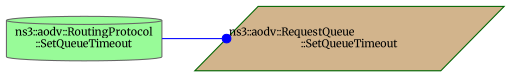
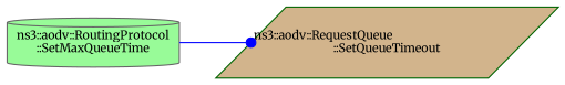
  digraph {
    rankdir=LR
    fontname=Merriweather
    node [fontname=Merriweather fontsize=10 style=filled]
-   n1 [color=gray40 fillcolor=palegreen fontcolor=black height=0.2 label="ns3::aodv::RoutingProtocol\l::SetQueueTimeout" shape=cylinder width=0.4]
+   n1 [color=gray40 fillcolor=palegreen fontcolor=black height=0.2 label="ns3::aodv::RoutingProtocol\l::SetMaxQueueTime" shape=cylinder width=0.4]
    n2 [color=darkgreen fillcolor=tan height=0.2 label="ns3::aodv::RequestQueue\l::SetQueueTimeout" shape=parallelogram width=0.4]
    n1 -> n2 [color=blue fontname=Merriweather fontsize=10 labelfontname=Helvetica labelfontsize=10 style=solid arrowhead=dot]
  }
